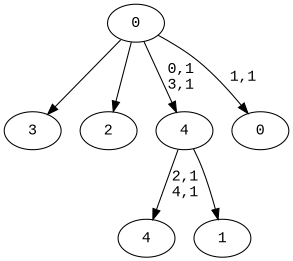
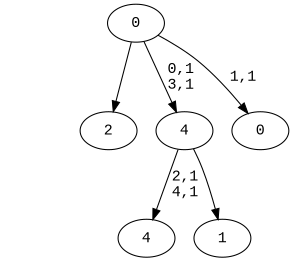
  digraph {
    fontname="Liberation Mono"
    node [fontname="Liberation Mono"]
    edge [fontname="Liberation Mono"]
    n1 [label=4]
-   n2 [label=3]
    n3 [label=2]
    n4 [label=1]
    4
    n6 [label=0]
    0
    4 -> n1 [label="2,1\n4,1"]
    4 -> n4
-   0 -> n2
    0 -> n3
    0 -> 4 [label="0,1\n3,1"]
    0 -> n6 [label="1,1"]
  }
